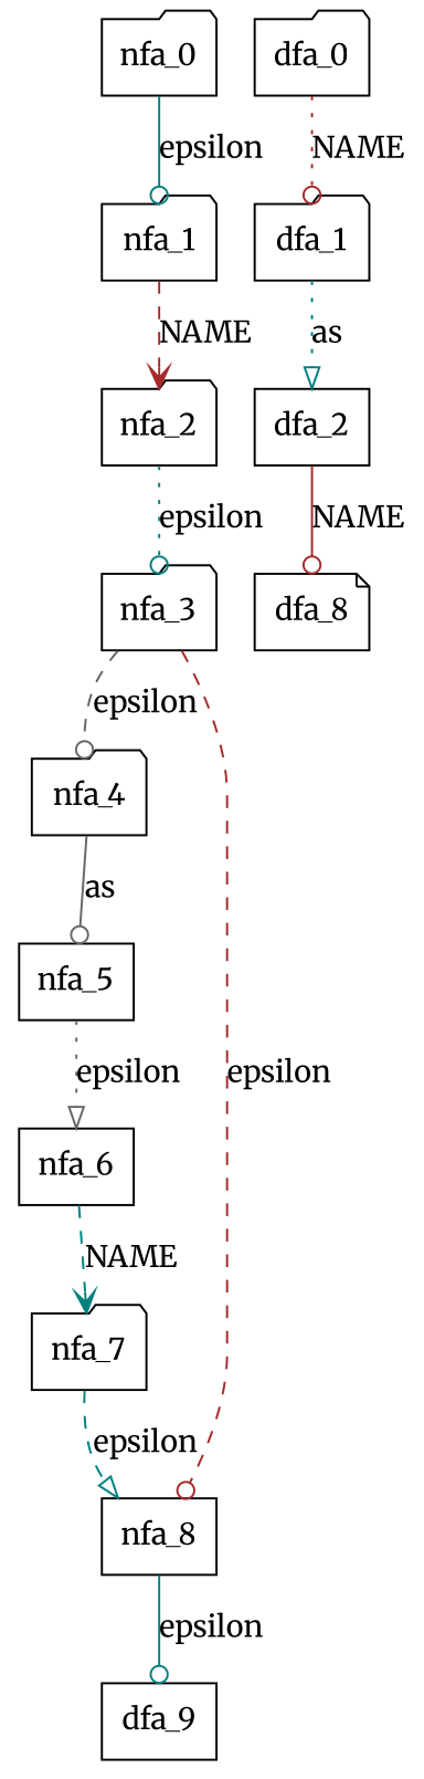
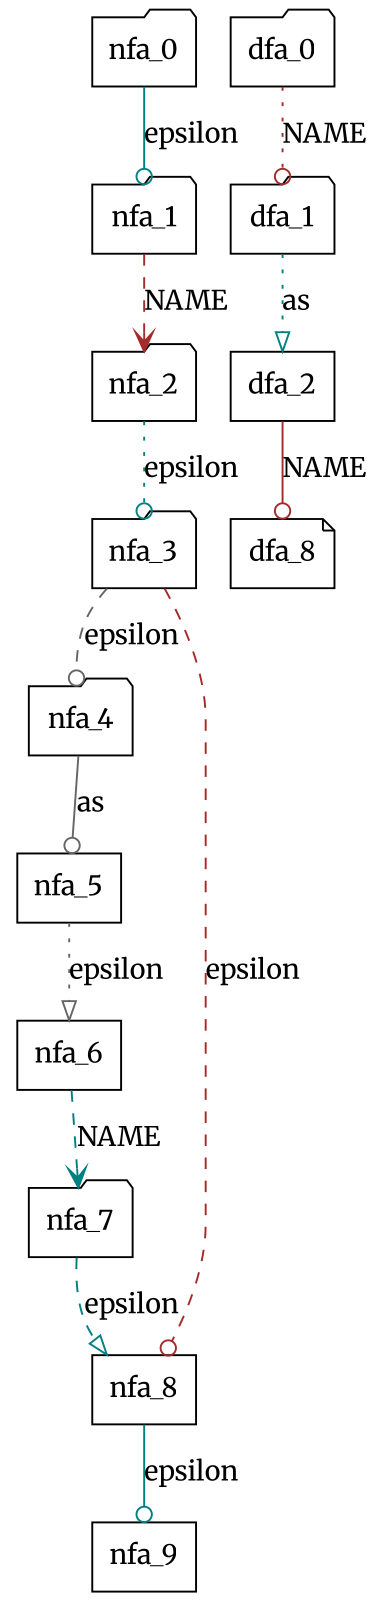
  digraph {
    fontname=Merriweather
    node [fontname=Merriweather shape=folder]
    edge [arrowhead=odot color=teal fontname=Merriweather style=dashed]
    nfa_0
    nfa_1
    nfa_2
    nfa_3
    nfa_4
    nfa_8 [shape=box]
    nfa_5 [shape=box]
    nfa_6 [shape=box]
    nfa_7
-   nfa_9 [shape=box label=dfa_9]
+   nfa_9 [shape=box]
    dfa_0
    dfa_1
    dfa_2 [shape=box]
    n14 [label=dfa_8 shape=note]
    subgraph sub_1 {
      nfa_0
      nfa_1
      nfa_2
      nfa_3
      nfa_4
      nfa_8
      nfa_5
      nfa_6
      nfa_7
      nfa_9
    }
    subgraph sub_2 {
      dfa_0
      dfa_1
      dfa_2
      n14
    }
    nfa_0 -> nfa_1 [label=epsilon style=solid]
    nfa_1 -> nfa_2 [arrowhead=vee color=brown label=NAME]
    nfa_2 -> nfa_3 [label=epsilon style=dotted]
    nfa_3 -> nfa_4 [color=gray40 label=epsilon]
    nfa_3 -> nfa_8 [color=brown label=epsilon]
    nfa_4 -> nfa_5 [color=gray40 label=as style=solid]
    nfa_8 -> nfa_9 [label=epsilon style=solid]
    nfa_5 -> nfa_6 [arrowhead=onormal color=gray40 label=epsilon style=dotted]
    nfa_6 -> nfa_7 [arrowhead=vee label=NAME]
    nfa_7 -> nfa_8 [arrowhead=onormal label=epsilon]
    dfa_0 -> dfa_1 [color=brown label=NAME style=dotted]
    dfa_1 -> dfa_2 [arrowhead=onormal label=as style=dotted]
    dfa_2 -> n14 [color=brown label=NAME style=solid]
  }
